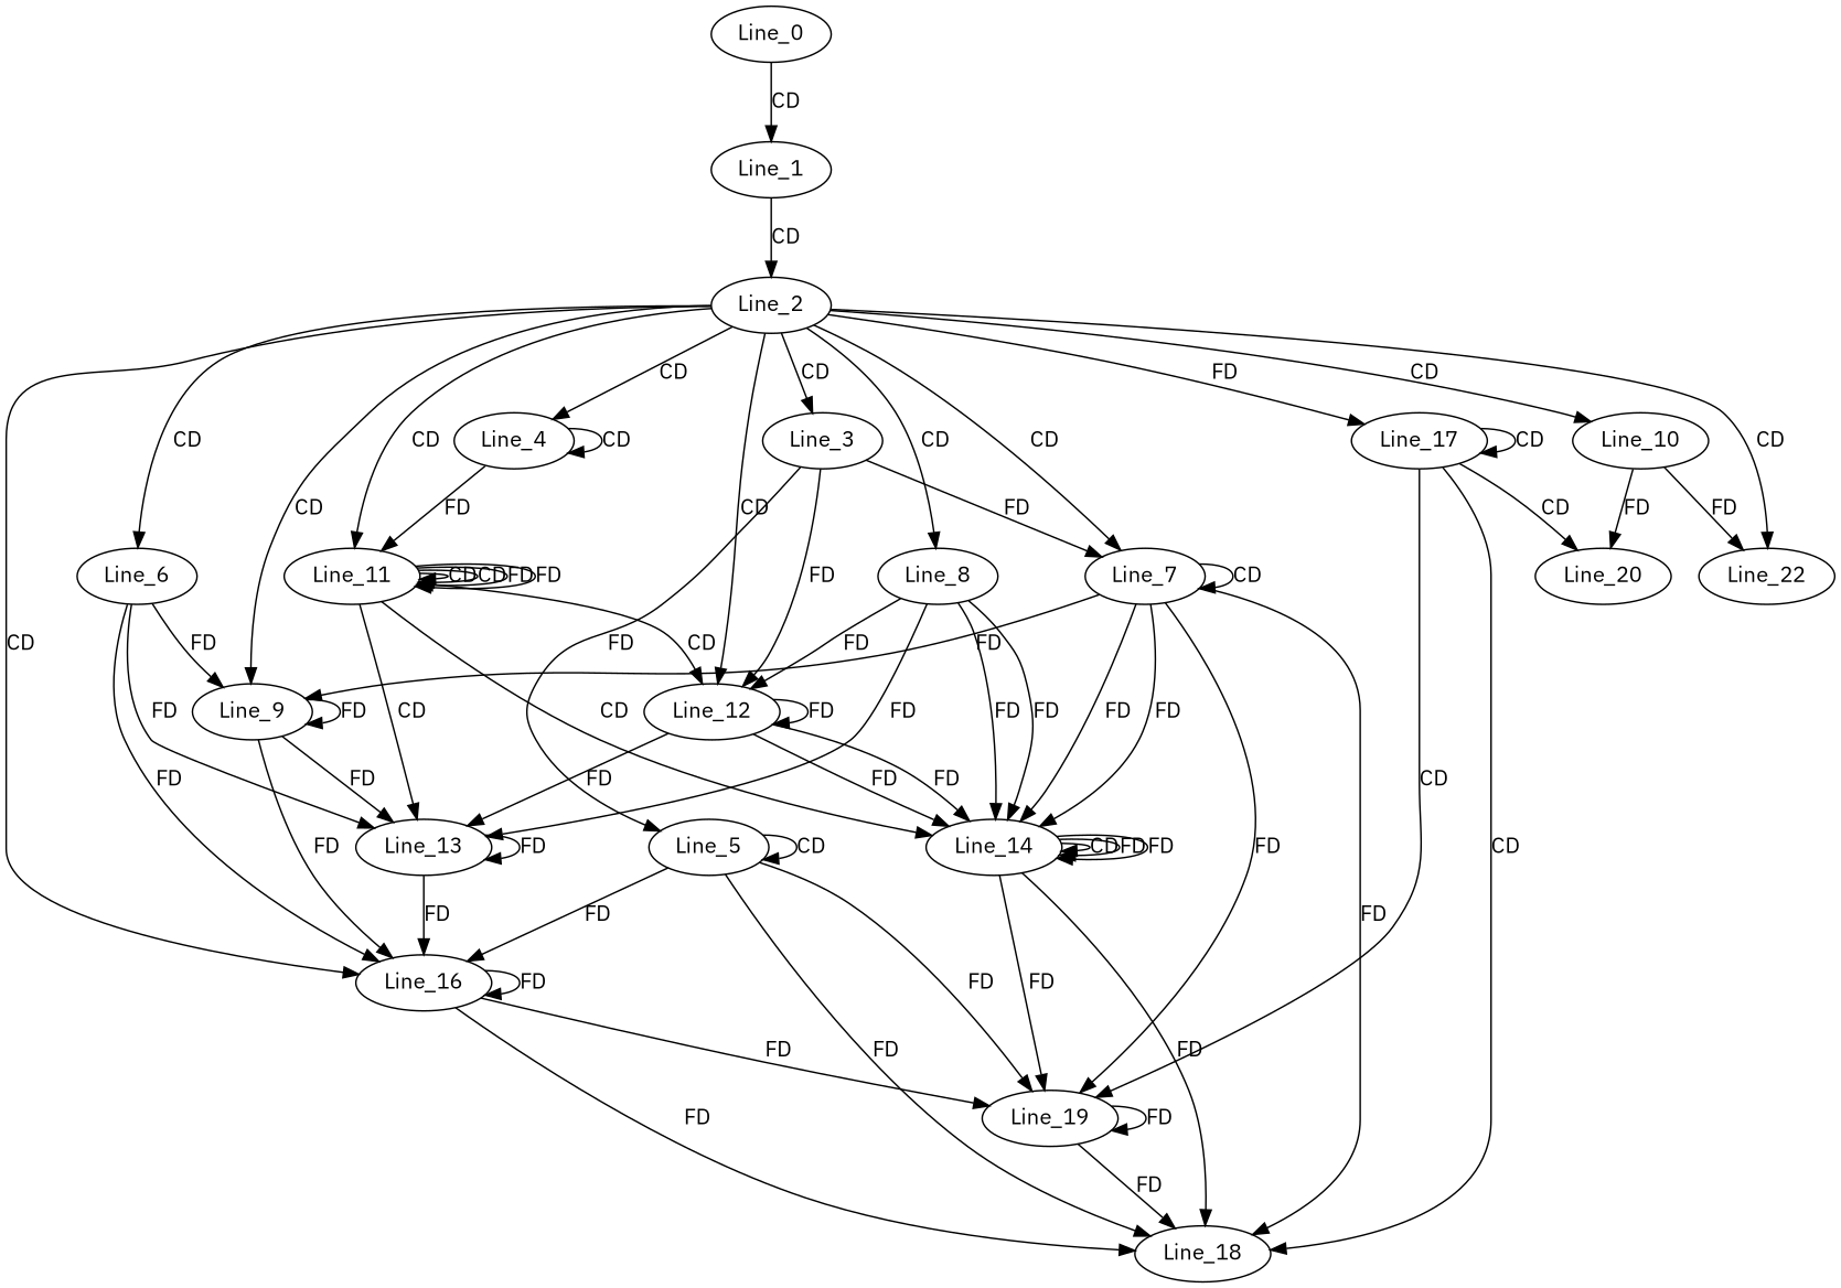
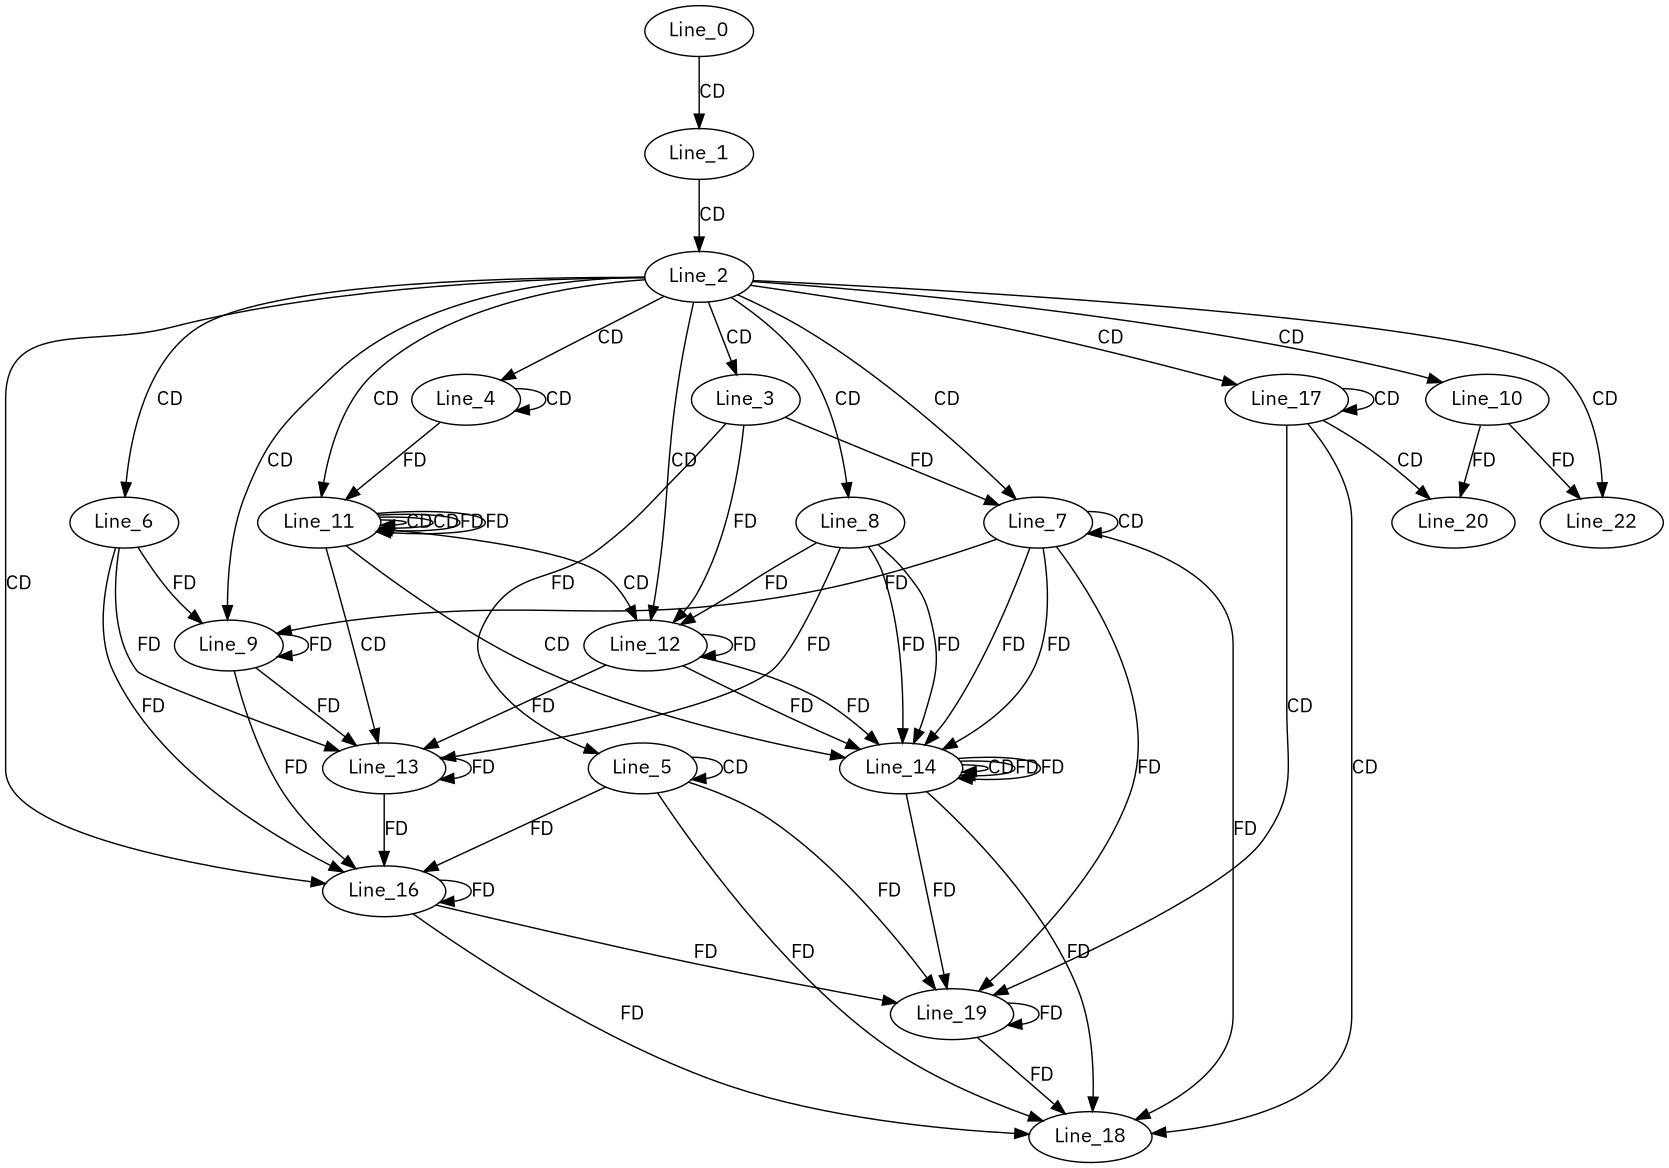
  digraph {
    fontname="IBM Plex Sans"
    node [fontname="IBM Plex Sans"]
    edge [fontname="IBM Plex Sans"]
    Line_0
    Line_1
    Line_2
    Line_3
    Line_4
    Line_6
    Line_7
    Line_8
    Line_9
    Line_10
    Line_11
    Line_16
    Line_17
    Line_22
    Line_12
    Line_5
    Line_18
    Line_19
    Line_13
    Line_14
    Line_20
    Line_0 -> Line_1 [label=CD]
    Line_1 -> Line_2 [label=CD]
    Line_2 -> Line_3 [label=CD]
    Line_2 -> Line_4 [label=CD]
    Line_2 -> Line_6 [label=CD]
    Line_2 -> Line_7 [label=CD]
    Line_2 -> Line_8 [label=CD]
    Line_2 -> Line_9 [label=CD]
    Line_2 -> Line_10 [label=CD]
    Line_2 -> Line_11 [label=CD]
    Line_2 -> Line_16 [label=CD]
-   Line_2 -> Line_17 [label=FD]
+   Line_2 -> Line_17 [label=CD]
    Line_2 -> Line_22 [label=CD]
    Line_2 -> Line_12 [label=CD]
    Line_3 -> Line_7 [label=FD]
    Line_3 -> Line_12 [label=FD]
    Line_3 -> Line_5 [label=FD]
    Line_4 -> Line_4 [label=CD]
    Line_4 -> Line_11 [label=FD]
    Line_6 -> Line_9 [label=FD]
    Line_6 -> Line_16 [label=FD]
    Line_6 -> Line_13 [label=FD]
    Line_7 -> Line_7 [label=CD]
    Line_7 -> Line_9 [label=FD]
    Line_7 -> Line_18 [label=FD]
    Line_7 -> Line_19 [label=FD]
    Line_7 -> Line_14 [label=FD]
    Line_7 -> Line_14 [label=FD]
    Line_8 -> Line_12 [label=FD]
    Line_8 -> Line_13 [label=FD]
    Line_8 -> Line_14 [label=FD]
    Line_8 -> Line_14 [label=FD]
    Line_9 -> Line_9 [label=FD]
    Line_9 -> Line_16 [label=FD]
    Line_9 -> Line_13 [label=FD]
    Line_10 -> Line_22 [label=FD]
    Line_10 -> Line_20 [label=FD]
    Line_11 -> Line_11 [label=CD]
    Line_11 -> Line_11 [label=CD]
    Line_11 -> Line_11 [label=FD]
    Line_11 -> Line_11 [label=FD]
    Line_11 -> Line_12 [label=CD]
    Line_11 -> Line_13 [label=CD]
    Line_11 -> Line_14 [label=CD]
    Line_16 -> Line_16 [label=FD]
    Line_16 -> Line_18 [label=FD]
    Line_16 -> Line_19 [label=FD]
    Line_17 -> Line_17 [label=CD]
    Line_17 -> Line_18 [label=CD]
    Line_17 -> Line_19 [label=CD]
    Line_17 -> Line_20 [label=CD]
    Line_12 -> Line_12 [label=FD]
    Line_12 -> Line_13 [label=FD]
    Line_12 -> Line_14 [label=FD]
    Line_12 -> Line_14 [label=FD]
    Line_5 -> Line_16 [label=FD]
    Line_5 -> Line_5 [label=CD]
    Line_5 -> Line_18 [label=FD]
    Line_5 -> Line_19 [label=FD]
    Line_19 -> Line_18 [label=FD]
    Line_19 -> Line_19 [label=FD]
    Line_13 -> Line_16 [label=FD]
    Line_13 -> Line_13 [label=FD]
    Line_14 -> Line_18 [label=FD]
    Line_14 -> Line_19 [label=FD]
    Line_14 -> Line_14 [label=CD]
    Line_14 -> Line_14 [label=FD]
    Line_14 -> Line_14 [label=FD]
  }
